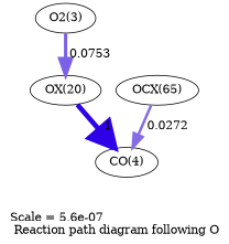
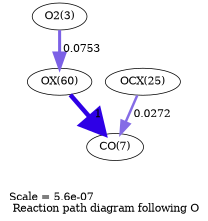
  digraph {
    fontname="DejaVu Serif"
    label="Scale = 5.6e-07\l Reaction path diagram following O"
    node [fontname="DejaVu Serif"]
    edge [fontname="DejaVu Serif"]
    n1 [label="O2(3)"]
-   n2 [label="OX(20)"]
-   n3 [label="CO(4)"]
-   n4 [label="OCX(65)"]
+   n2 [label="OX(60)"]
+   n3 [label="CO(7)"]
+   n4 [label="OCX(25)"]
    n1 -> n2 [arrowsize=2.02 color="0.7, 0.575, 0.9" label=" 0.0753" penwidth=4.05]
    n2 -> n3 [arrowsize=3 color="0.7, 1.5, 0.9" label=" 1" penwidth=6]
    n4 -> n3 [arrowsize=1.64 color="0.7, 0.527, 0.9" label=" 0.0272" penwidth=3.28]
  }
